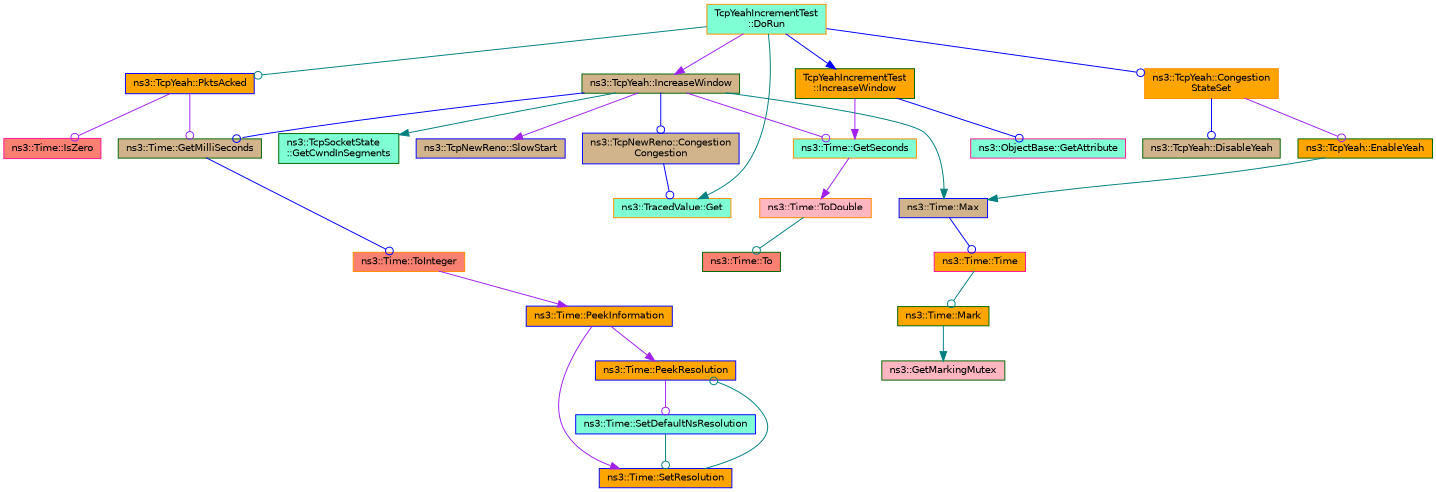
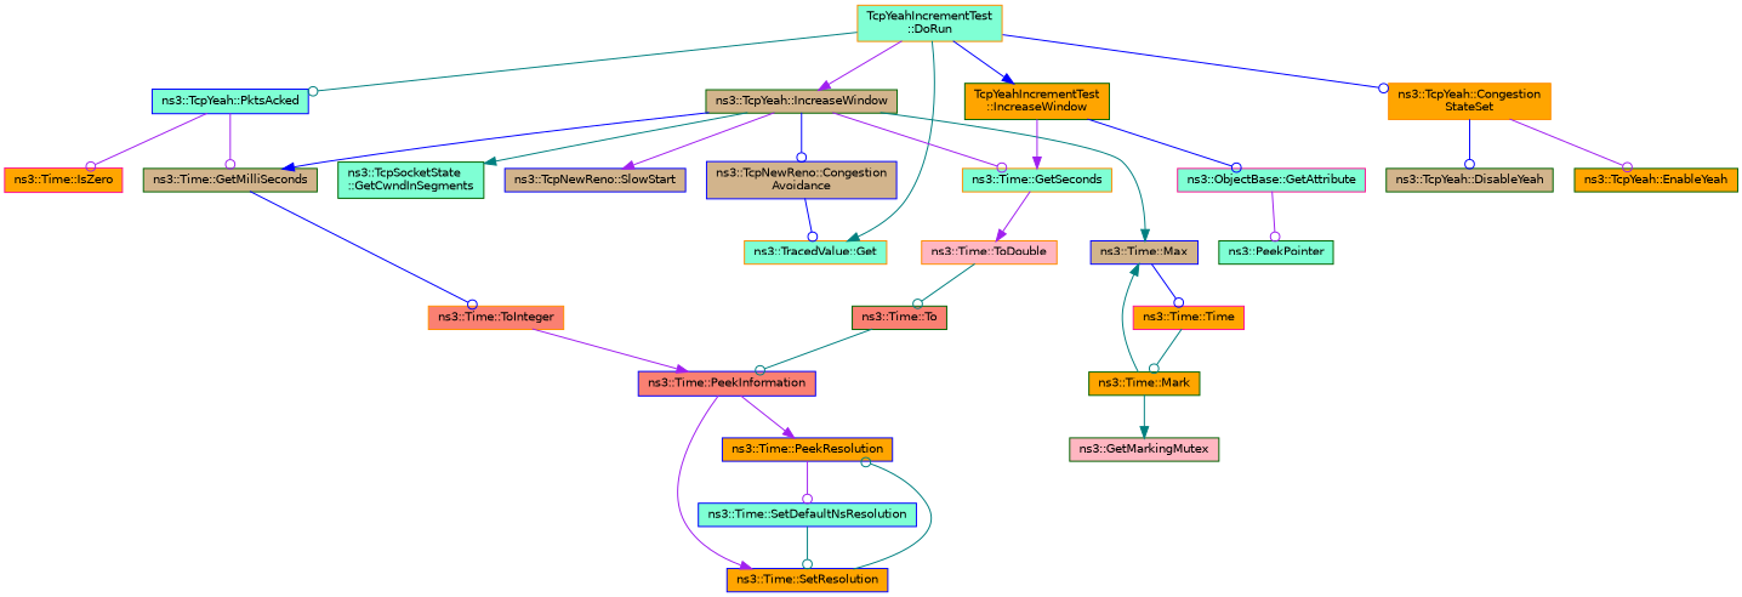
  digraph {
    rankdir=TB
    node [color=darkgreen fillcolor=orange fontname=Helvetica fontsize=10 shape=record style=filled]
    edge [arrowhead=odot color=purple fontname=Helvetica fontsize=10 labelfontname=Helvetica labelfontsize=10 style=solid]
    n1 [color=darkorange fillcolor=aquamarine fontcolor=black height=0.2 label="TcpYeahIncrementTest\l::DoRun" width=0.4]
-   n2 [color=blue height=0.2 label="ns3::TcpYeah::PktsAcked" width=0.4]
+   n2 [color=blue fillcolor=aquamarine height=0.2 label="ns3::TcpYeah::PktsAcked" width=0.4]
    n3 [color=darkorange height=0.2 label="ns3::TcpYeah::Congestion\lStateSet" width=0.4]
    n4 [fillcolor=tan height=0.2 label="ns3::TcpYeah::IncreaseWindow" width=0.4]
    n5 [color=darkorange fillcolor=aquamarine height=0.2 label="ns3::TracedValue::Get" width=0.4]
    n6 [height=0.2 label="TcpYeahIncrementTest\l::IncreaseWindow" width=0.4]
-   n7 [color=deeppink fillcolor=salmon height=0.2 label="ns3::Time::IsZero" width=0.4]
+   n7 [color=deeppink height=0.2 label="ns3::Time::IsZero" width=0.4]
    n8 [fillcolor=tan height=0.2 label="ns3::Time::GetMilliSeconds" width=0.4]
    n9 [height=0.2 label="ns3::TcpYeah::EnableYeah" width=0.4]
    n10 [fillcolor=tan height=0.2 label="ns3::TcpYeah::DisableYeah" width=0.4]
    n11 [color=blue fillcolor=tan height=0.2 label="ns3::Time::Max" width=0.4]
    n12 [color=blue fillcolor=tan height=0.2 label="ns3::TcpNewReno::SlowStart" width=0.4]
-   n13 [color=blue fillcolor=tan height=0.2 label="ns3::TcpNewReno::Congestion\lCongestion" width=0.4]
+   n13 [color=blue fillcolor=tan height=0.2 label="ns3::TcpNewReno::Congestion\lAvoidance" width=0.4]
    n14 [fillcolor=aquamarine height=0.2 label="ns3::TcpSocketState\l::GetCwndInSegments" width=0.4]
    n15 [color=darkorange fillcolor=aquamarine height=0.2 label="ns3::Time::GetSeconds" width=0.4]
    n16 [color=deeppink fillcolor=aquamarine height=0.2 label="ns3::ObjectBase::GetAttribute" width=0.4]
    n17 [color=darkorange fillcolor=salmon height=0.2 label="ns3::Time::ToInteger" width=0.4]
-   n18 [color=blue height=0.2 label="ns3::Time::PeekInformation" width=0.4]
+   n18 [color=blue fillcolor=salmon height=0.2 label="ns3::Time::PeekInformation" width=0.4]
    n19 [color=blue height=0.2 label="ns3::Time::PeekResolution" width=0.4]
    n20 [color=blue height=0.2 label="ns3::Time::SetResolution" width=0.4]
    n21 [color=blue fillcolor=aquamarine height=0.2 label="ns3::Time::SetDefaultNsResolution" width=0.4]
    n22 [color=deeppink height=0.2 label="ns3::Time::Time" width=0.4]
    n23 [height=0.2 label="ns3::Time::Mark" width=0.4]
    n24 [fillcolor=lightpink height=0.2 label="ns3::GetMarkingMutex" width=0.4]
    n25 [color=darkorange fillcolor=lightpink height=0.2 label="ns3::Time::ToDouble" width=0.4]
    n26 [fillcolor=salmon height=0.2 label="ns3::Time::To" width=0.4]
+   n27 [fillcolor=aquamarine height=0.2 label="ns3::PeekPointer" width=0.4]
    n1 -> n2 [color=teal]
    n1 -> n3 [color=blue]
    n1 -> n4 [arrowhead=normal]
    n1 -> n5 [arrowhead=normal color=teal]
    n1 -> n6 [arrowhead=normal color=blue]
    n2 -> n7
    n2 -> n8
    n3 -> n9
    n3 -> n10 [color=blue]
-   n4 -> n8 [color=blue]
+   n4 -> n8 [arrowhead=normal color=blue]
    n4 -> n11 [arrowhead=normal color=teal]
    n4 -> n12 [arrowhead=normal]
    n4 -> n13 [color=blue]
    n4 -> n14 [arrowhead=normal color=teal]
    n4 -> n15
    n6 -> n15 [arrowhead=normal]
    n6 -> n16 [color=blue]
    n8 -> n17 [color=blue]
-   n9 -> n11 [arrowhead=normal color=teal]
+   n23 -> n11 [arrowhead=normal color=teal]
    n11 -> n22 [color=blue]
    n13 -> n5 [color=blue]
    n15 -> n25 [arrowhead=normal]
+   n16 -> n27
    n17 -> n18 [arrowhead=normal]
    n18 -> n19 [arrowhead=normal]
    n18 -> n20 [arrowhead=normal]
    n19 -> n21
    n20 -> n19 [color=teal]
    n21 -> n20 [color=teal]
    n22 -> n23 [color=teal]
    n23 -> n24 [arrowhead=normal color=teal]
    n25 -> n26 [color=teal]
+   n26 -> n18 [color=teal]
  }
